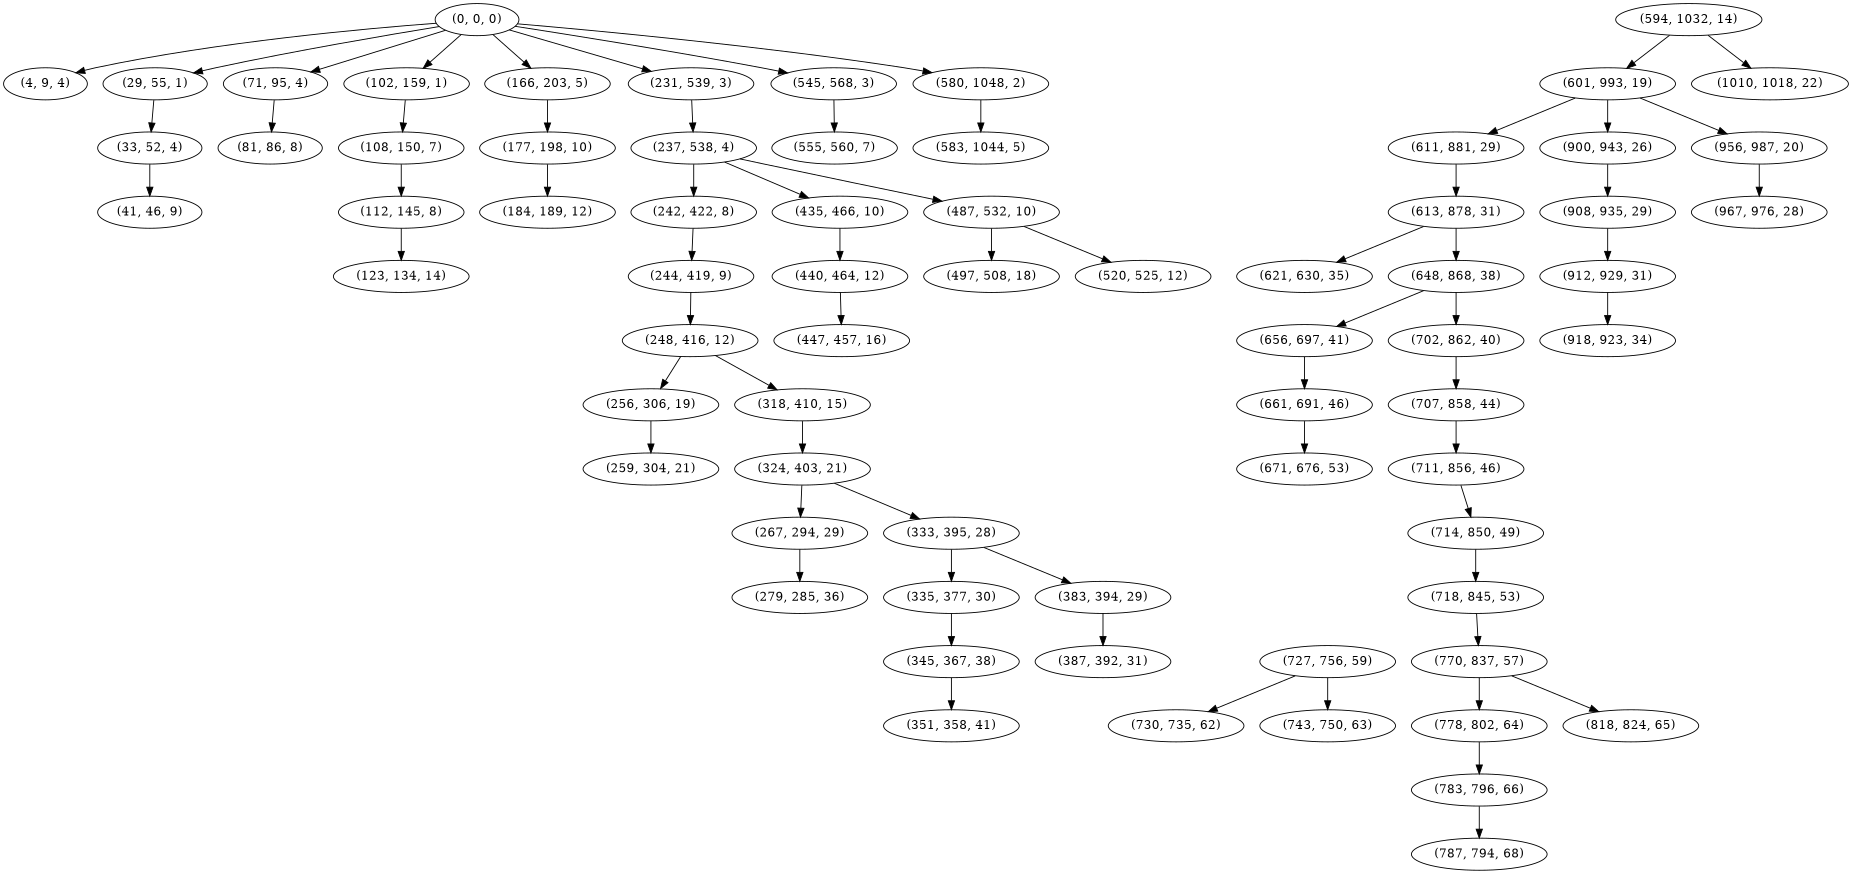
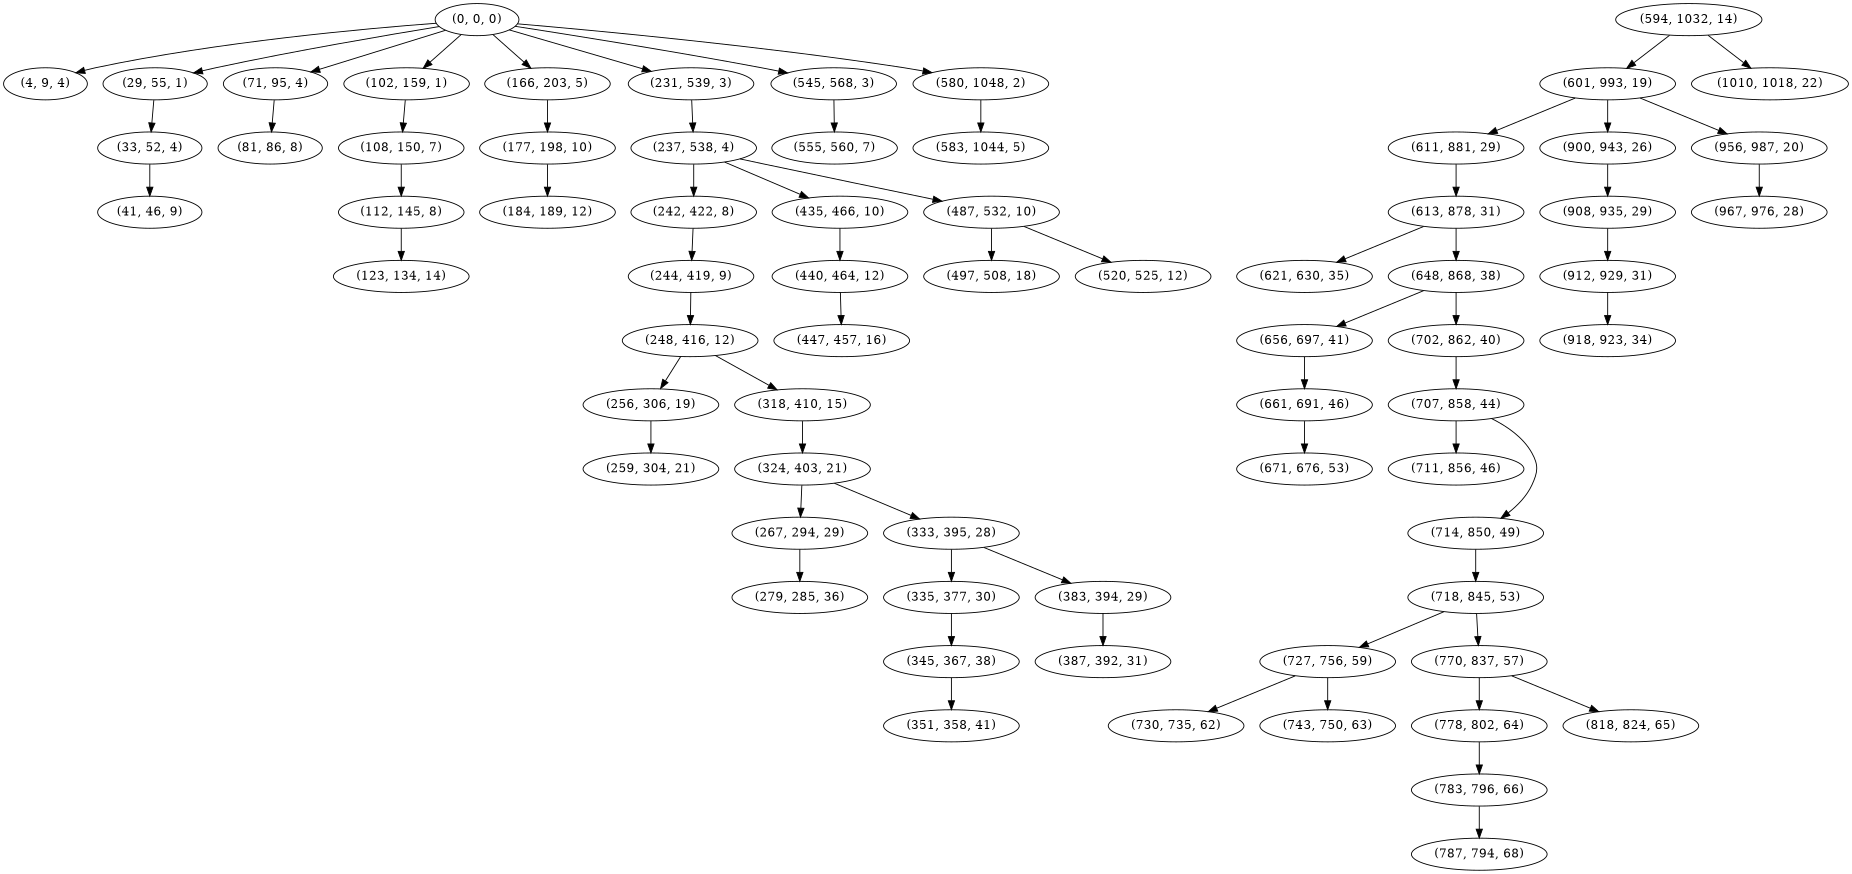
  digraph {
    "(0, 0, 0)"
    "(4, 9, 4)"
    "(29, 55, 1)"
    "(71, 95, 4)"
    "(102, 159, 1)"
    "(166, 203, 5)"
    "(231, 539, 3)"
    "(545, 568, 3)"
    "(580, 1048, 2)"
    "(33, 52, 4)"
    "(81, 86, 8)"
    "(108, 150, 7)"
    "(177, 198, 10)"
    "(237, 538, 4)"
    "(555, 560, 7)"
    "(583, 1044, 5)"
    "(41, 46, 9)"
    "(112, 145, 8)"
    "(123, 134, 14)"
    "(184, 189, 12)"
    "(242, 422, 8)"
    "(435, 466, 10)"
    "(487, 532, 10)"
    "(244, 419, 9)"
    "(440, 464, 12)"
    "(497, 508, 18)"
    "(520, 525, 12)"
    "(248, 416, 12)"
    "(256, 306, 19)"
    "(318, 410, 15)"
    "(259, 304, 21)"
    "(324, 403, 21)"
    "(267, 294, 29)"
    "(279, 285, 36)"
    "(333, 395, 28)"
    "(335, 377, 30)"
    "(383, 394, 29)"
    "(345, 367, 38)"
    "(387, 392, 31)"
    "(351, 358, 41)"
    "(447, 457, 16)"
    "(594, 1032, 14)"
    "(601, 993, 19)"
    "(1010, 1018, 22)"
    "(611, 881, 29)"
    "(900, 943, 26)"
    "(956, 987, 20)"
    "(613, 878, 31)"
    "(908, 935, 29)"
    "(967, 976, 28)"
    "(621, 630, 35)"
    "(648, 868, 38)"
    "(656, 697, 41)"
    "(702, 862, 40)"
    "(661, 691, 46)"
    "(707, 858, 44)"
    "(671, 676, 53)"
    "(711, 856, 46)"
    "(714, 850, 49)"
    "(718, 845, 53)"
    "(727, 756, 59)"
    "(770, 837, 57)"
    "(730, 735, 62)"
    "(743, 750, 63)"
    "(778, 802, 64)"
    "(818, 824, 65)"
    "(783, 796, 66)"
    "(787, 794, 68)"
    "(912, 929, 31)"
    "(918, 923, 34)"
    "(0, 0, 0)" -> "(4, 9, 4)"
    "(0, 0, 0)" -> "(29, 55, 1)"
    "(0, 0, 0)" -> "(71, 95, 4)"
    "(0, 0, 0)" -> "(102, 159, 1)"
    "(0, 0, 0)" -> "(166, 203, 5)"
    "(0, 0, 0)" -> "(231, 539, 3)"
    "(0, 0, 0)" -> "(545, 568, 3)"
    "(0, 0, 0)" -> "(580, 1048, 2)"
    "(29, 55, 1)" -> "(33, 52, 4)"
    "(71, 95, 4)" -> "(81, 86, 8)"
    "(102, 159, 1)" -> "(108, 150, 7)"
    "(166, 203, 5)" -> "(177, 198, 10)"
    "(231, 539, 3)" -> "(237, 538, 4)"
    "(545, 568, 3)" -> "(555, 560, 7)"
    "(580, 1048, 2)" -> "(583, 1044, 5)"
    "(33, 52, 4)" -> "(41, 46, 9)"
    "(108, 150, 7)" -> "(112, 145, 8)"
    "(177, 198, 10)" -> "(184, 189, 12)"
    "(237, 538, 4)" -> "(242, 422, 8)"
    "(237, 538, 4)" -> "(435, 466, 10)"
    "(237, 538, 4)" -> "(487, 532, 10)"
    "(112, 145, 8)" -> "(123, 134, 14)"
    "(242, 422, 8)" -> "(244, 419, 9)"
    "(435, 466, 10)" -> "(440, 464, 12)"
    "(487, 532, 10)" -> "(497, 508, 18)"
    "(487, 532, 10)" -> "(520, 525, 12)"
    "(244, 419, 9)" -> "(248, 416, 12)"
    "(440, 464, 12)" -> "(447, 457, 16)"
    "(248, 416, 12)" -> "(256, 306, 19)"
    "(248, 416, 12)" -> "(318, 410, 15)"
    "(256, 306, 19)" -> "(259, 304, 21)"
    "(318, 410, 15)" -> "(324, 403, 21)"
    "(324, 403, 21)" -> "(267, 294, 29)"
    "(324, 403, 21)" -> "(333, 395, 28)"
    "(267, 294, 29)" -> "(279, 285, 36)"
    "(333, 395, 28)" -> "(335, 377, 30)"
    "(333, 395, 28)" -> "(383, 394, 29)"
    "(335, 377, 30)" -> "(345, 367, 38)"
    "(383, 394, 29)" -> "(387, 392, 31)"
    "(345, 367, 38)" -> "(351, 358, 41)"
    "(594, 1032, 14)" -> "(601, 993, 19)"
    "(594, 1032, 14)" -> "(1010, 1018, 22)"
    "(601, 993, 19)" -> "(611, 881, 29)"
    "(601, 993, 19)" -> "(900, 943, 26)"
    "(601, 993, 19)" -> "(956, 987, 20)"
    "(611, 881, 29)" -> "(613, 878, 31)"
    "(900, 943, 26)" -> "(908, 935, 29)"
    "(956, 987, 20)" -> "(967, 976, 28)"
    "(613, 878, 31)" -> "(621, 630, 35)"
    "(613, 878, 31)" -> "(648, 868, 38)"
    "(908, 935, 29)" -> "(912, 929, 31)"
    "(648, 868, 38)" -> "(656, 697, 41)"
    "(648, 868, 38)" -> "(702, 862, 40)"
    "(656, 697, 41)" -> "(661, 691, 46)"
    "(702, 862, 40)" -> "(707, 858, 44)"
    "(661, 691, 46)" -> "(671, 676, 53)"
    "(707, 858, 44)" -> "(711, 856, 46)"
-   "(711, 856, 46)" -> "(714, 850, 49)"
+   "(707, 858, 44)" -> "(714, 850, 49)"
    "(714, 850, 49)" -> "(718, 845, 53)"
+   "(718, 845, 53)" -> "(727, 756, 59)"
    "(718, 845, 53)" -> "(770, 837, 57)"
    "(727, 756, 59)" -> "(730, 735, 62)"
    "(727, 756, 59)" -> "(743, 750, 63)"
    "(770, 837, 57)" -> "(778, 802, 64)"
    "(770, 837, 57)" -> "(818, 824, 65)"
    "(778, 802, 64)" -> "(783, 796, 66)"
    "(783, 796, 66)" -> "(787, 794, 68)"
    "(912, 929, 31)" -> "(918, 923, 34)"
  }
